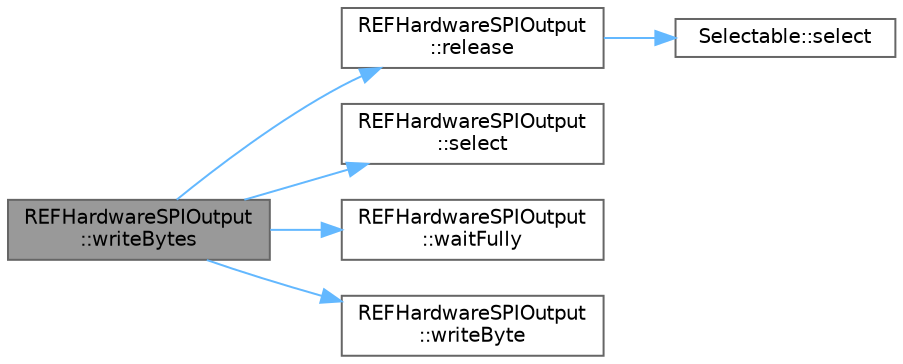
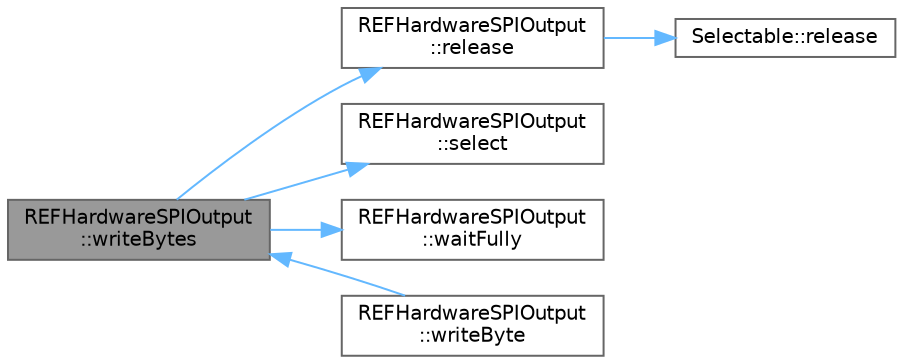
  digraph {
    rankdir=LR
    node [color=grey40 fillcolor=white fontname=Helvetica fontsize=10 shape=box style=filled]
    edge [color=steelblue1 fontname=Helvetica fontsize=10 labelfontname=Helvetica labelfontsize=10 style=solid]
    n1 [color=gray40 fillcolor=grey60 fontcolor=black height=0.2 label="REFHardwareSPIOutput\l::writeBytes" width=0.4]
    n2 [height=0.2 label="REFHardwareSPIOutput\l::release" width=0.4]
    n3 [height=0.2 label="REFHardwareSPIOutput\l::select" width=0.4]
    n4 [height=0.2 label="REFHardwareSPIOutput\l::waitFully" width=0.4]
    n5 [height=0.2 label="REFHardwareSPIOutput\l::writeByte" width=0.4]
-   n6 [height=0.2 label="Selectable::select" width=0.4]
+   n6 [height=0.2 label="Selectable::release" width=0.4]
    n1 -> n2
    n1 -> n3
    n1 -> n4
-   n1 -> n5
+   n5 -> n1
    n2 -> n6
  }
